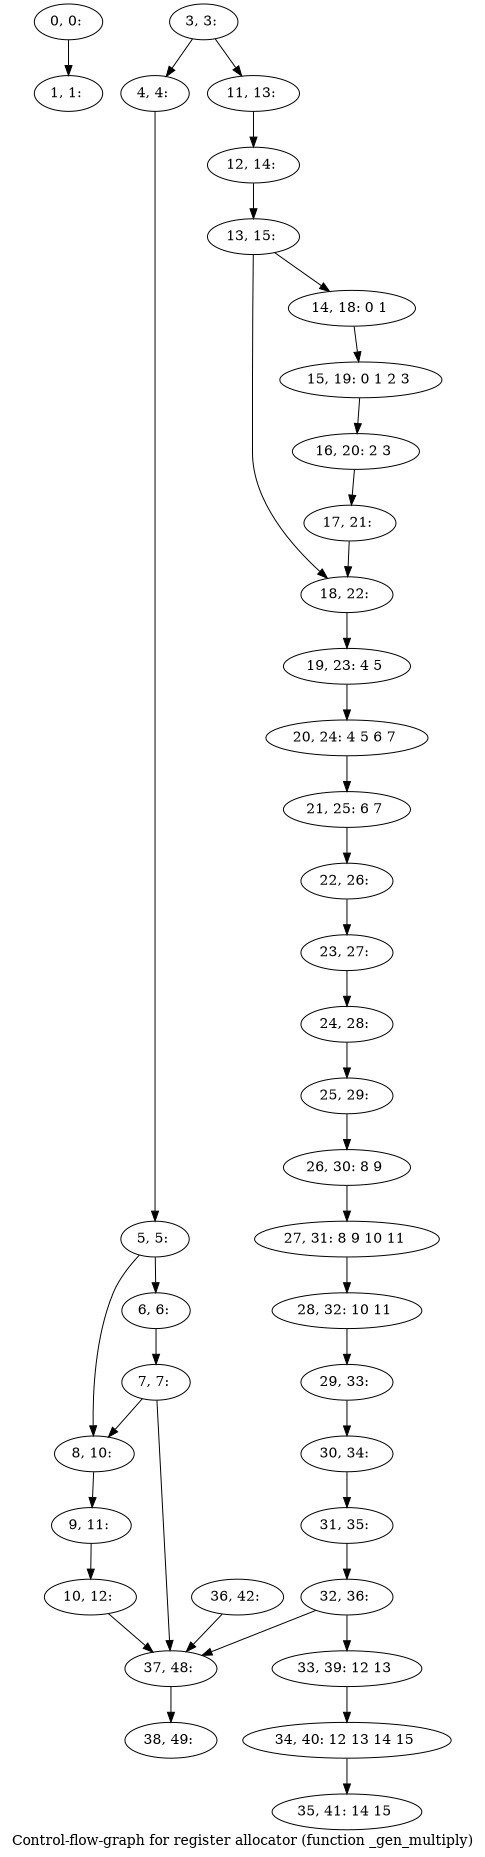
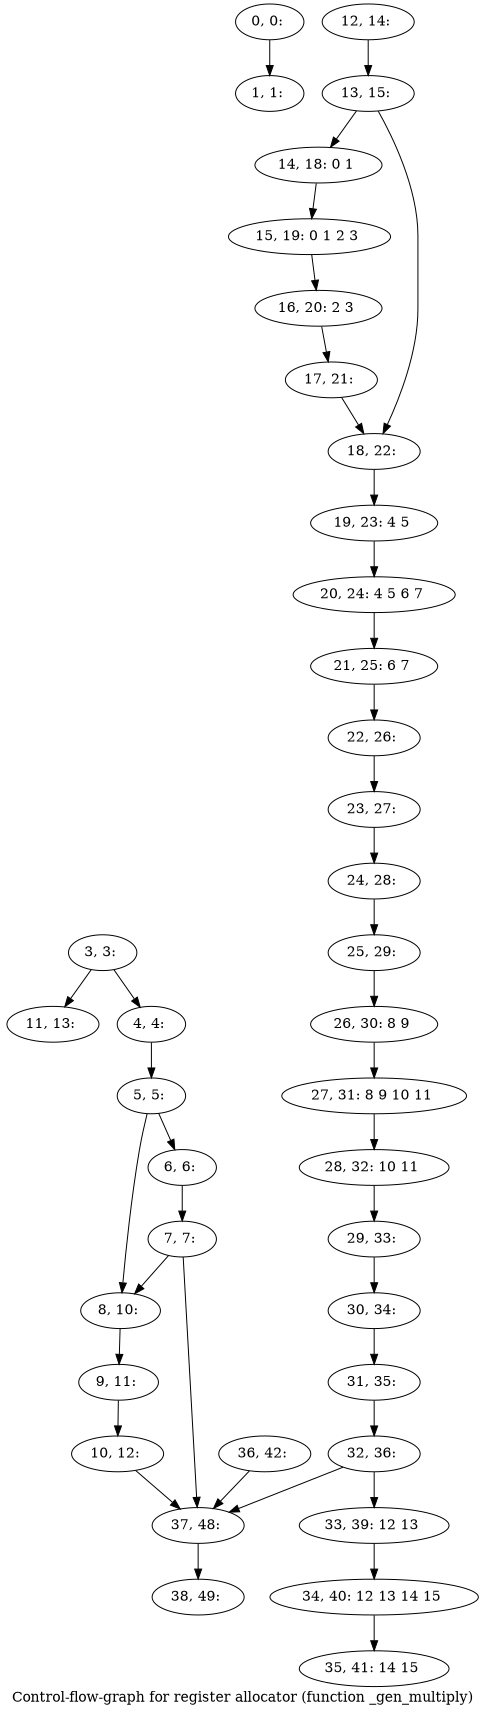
  digraph {
    label="Control-flow-graph for register allocator (function _gen_multiply)"
    n1 [label="0, 0: "]
    n2 [label="1, 1: "]
    n3 [label="3, 3: "]
    n4 [label="4, 4: "]
    n5 [label="11, 13: "]
    n6 [label="5, 5: "]
    n7 [label="12, 14: "]
    n8 [label="6, 6: "]
    n9 [label="8, 10: "]
    n10 [label="7, 7: "]
    n11 [label="9, 11: "]
    n12 [label="37, 48: "]
    n13 [label="38, 49: "]
    n14 [label="10, 12: "]
    n15 [label="13, 15: "]
    n16 [label="14, 18: 0 1 "]
    n17 [label="18, 22: "]
    n18 [label="15, 19: 0 1 2 3 "]
    n19 [label="19, 23: 4 5 "]
    n20 [label="16, 20: 2 3 "]
    n21 [label="17, 21: "]
    n22 [label="20, 24: 4 5 6 7 "]
    n23 [label="21, 25: 6 7 "]
    n24 [label="22, 26: "]
    n25 [label="23, 27: "]
    n26 [label="24, 28: "]
    n27 [label="25, 29: "]
    n28 [label="26, 30: 8 9 "]
    n29 [label="27, 31: 8 9 10 11 "]
    n30 [label="28, 32: 10 11 "]
    n31 [label="29, 33: "]
    n32 [label="30, 34: "]
    n33 [label="31, 35: "]
    n34 [label="32, 36: "]
    n35 [label="33, 39: 12 13 "]
    n36 [label="34, 40: 12 13 14 15 "]
    n37 [label="35, 41: 14 15 "]
    n38 [label="36, 42: "]
    n1 -> n2
    n3 -> n4
    n3 -> n5
    n4 -> n6
-   n5 -> n7
    n6 -> n8
    n6 -> n9
    n7 -> n15
    n8 -> n10
    n9 -> n11
    n10 -> n9
    n10 -> n12
    n11 -> n14
    n12 -> n13
    n14 -> n12
    n15 -> n16
    n15 -> n17
    n16 -> n18
    n17 -> n19
    n18 -> n20
    n19 -> n22
    n20 -> n21
    n21 -> n17
    n22 -> n23
    n23 -> n24
    n24 -> n25
    n25 -> n26
    n26 -> n27
    n27 -> n28
    n28 -> n29
    n29 -> n30
    n30 -> n31
    n31 -> n32
    n32 -> n33
    n33 -> n34
    n34 -> n12
    n34 -> n35
    n35 -> n36
    n36 -> n37
    n38 -> n12
  }
